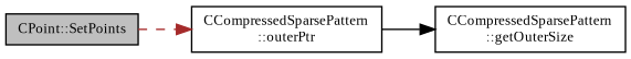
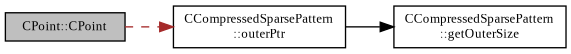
  digraph {
    fontname="Liberation Serif"
    rankdir=LR
    node [color=black fillcolor=white fontname="Liberation Serif" fontsize=10 shape=record style=filled]
    edge [fontname="Liberation Serif" fontsize=10 labelfontname=Helvetica labelfontsize=10]
-   n1 [fillcolor=grey75 fontcolor=black height=0.2 label="CPoint::SetPoints" width=0.4]
+   n1 [fillcolor=grey75 fontcolor=black height=0.2 label="CPoint::CPoint" width=0.4]
    n2 [height=0.2 label="CCompressedSparsePattern\l::outerPtr" width=0.4]
    n3 [height=0.2 label="CCompressedSparsePattern\l::getOuterSize" width=0.4]
    n1 -> n2 [color=brown style=dashed]
    n2 -> n3 [color=black style=solid]
  }
